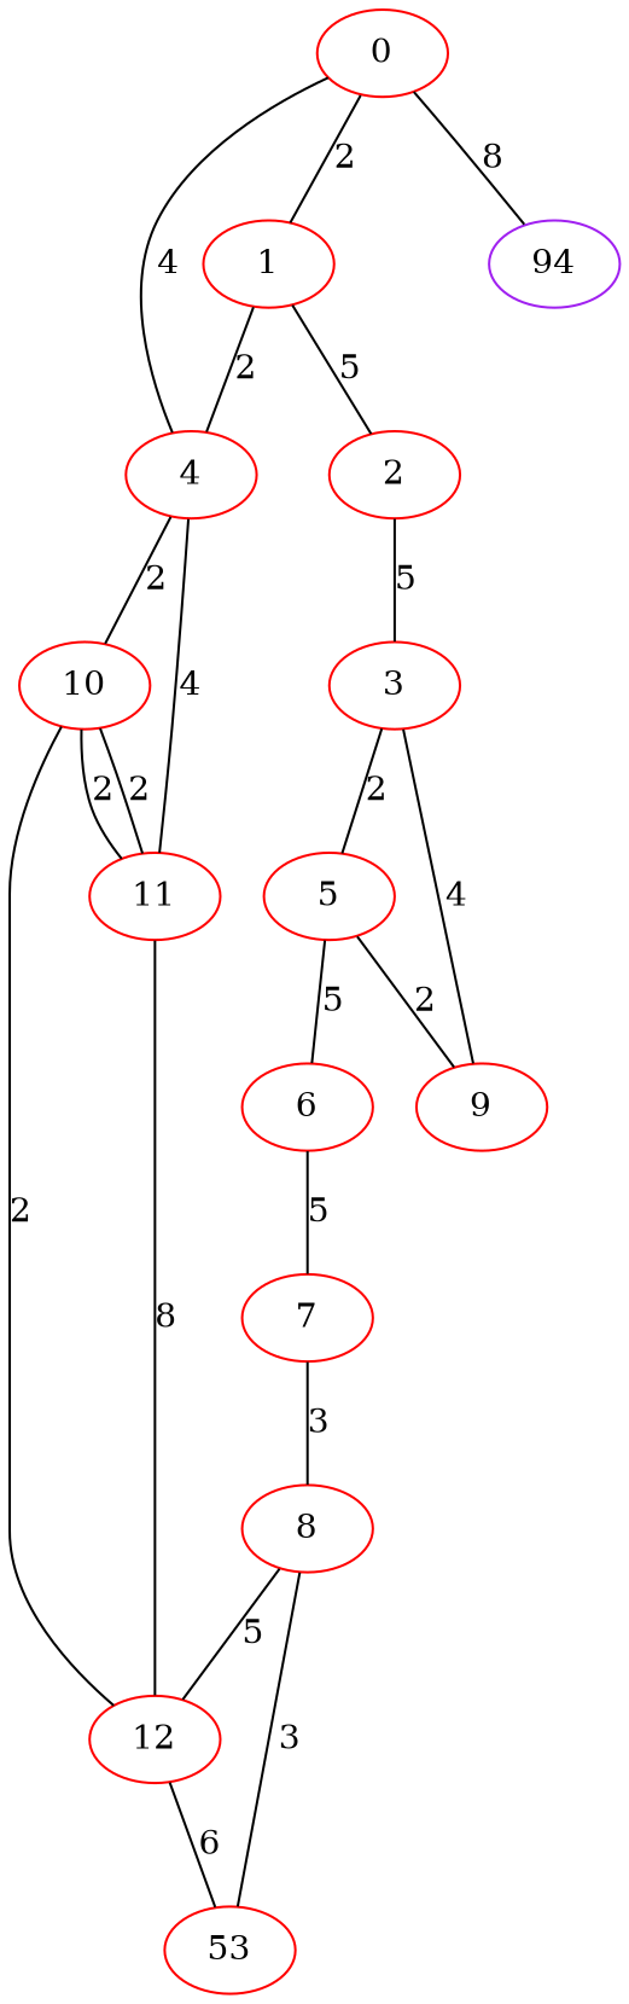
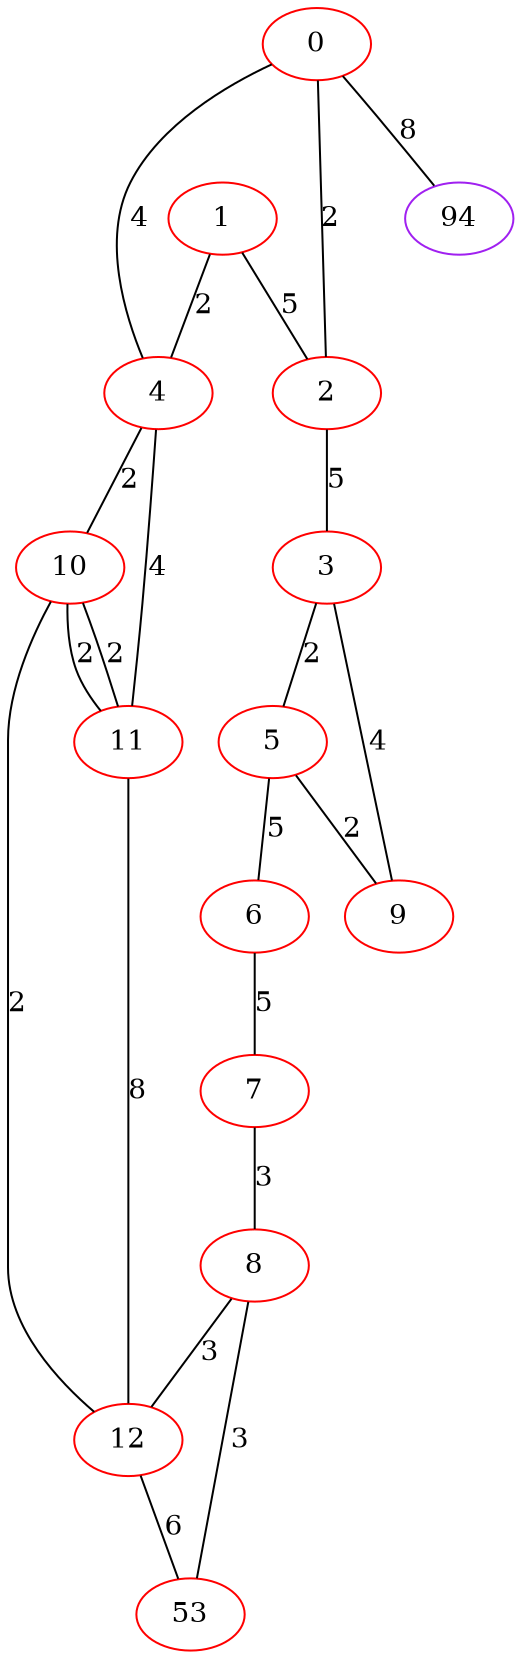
  graph {
    node [color=red weight=1]
    0
    1
    4
    n4 [color=purple label=94 weight=4]
    2
    10
    11
    3
    5
    9
    6
    12
    7
    8
    n15 [label=53]
-   0 -- 1 [label=2]
+   0 -- 2 [label=2]
    0 -- 4 [label=4]
    0 -- n4 [label=8]
    1 -- 4 [label=2]
    1 -- 2 [label=5]
    4 -- 10 [label=2]
    4 -- 11 [label=4]
    2 -- 3 [label=5]
    10 -- 11 [label=2]
    10 -- 11 [label=2]
    10 -- 12 [label=2]
    11 -- 12 [label=8]
    3 -- 5 [label=2]
    3 -- 9 [label=4]
    5 -- 9 [label=2]
    5 -- 6 [label=5]
    6 -- 7 [label=5]
    12 -- n15 [label=6]
    7 -- 8 [label=3]
-   8 -- 12 [label=5]
+   8 -- 12 [label=3]
    8 -- n15 [label=3]
  }
